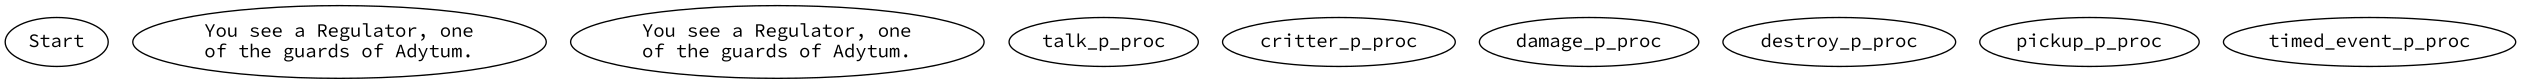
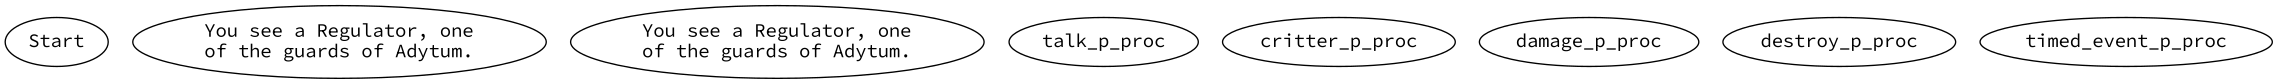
  digraph {
    fontname="Source Code Pro"
    node [color="#000000" fillcolor="#FFFFFF" style=filled fontname="Source Code Pro"]
    Start
    n2 [label="You see a Regulator, one\nof the guards of Adytum."]
    n3 [label="You see a Regulator, one\nof the guards of Adytum."]
    talk_p_proc
    critter_p_proc
    damage_p_proc
    destroy_p_proc
-   pickup_p_proc
    timed_event_p_proc
  }
